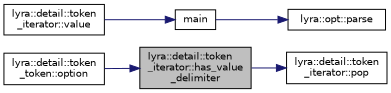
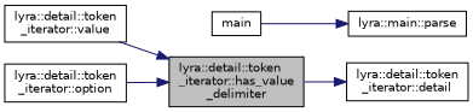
  digraph {
    rankdir=RL
    node [color=black fillcolor=white fontname=Helvetica fontsize=10 shape=record style=filled]
    edge [color=midnightblue dir=back fontname=Helvetica fontsize=10 labelfontname=Helvetica labelfontsize=10 style=solid]
    n1 [fillcolor=grey75 fontcolor=black height=0.2 label="lyra::detail::token\l_iterator::has_value\l_delimiter" width=0.4]
-   n2 [height=0.2 label="lyra::detail::token\l_token::option" width=0.4]
+   n2 [height=0.2 label="lyra::detail::token\l_iterator::option" width=0.4]
    n3 [height=0.2 label="lyra::detail::token\l_iterator::value" width=0.4]
-   n4 [height=0.2 label="lyra::detail::token\l_iterator::pop" width=0.4]
-   n5 [height=0.2 label="lyra::opt::parse" width=0.4]
+   n4 [height=0.2 label="lyra::detail::token\l_iterator::detail" width=0.4]
+   n5 [height=0.2 label="lyra::main::parse" width=0.4]
    n6 [height=0.2 label=main width=0.4]
    n1 -> n2
-   n6 -> n3
+   n1 -> n3
    n4 -> n1
    n5 -> n6
  }
